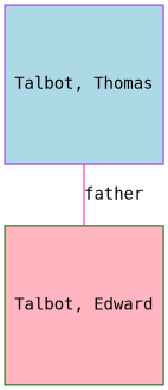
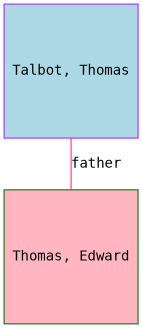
  digraph {
    fontname="DejaVu Sans Mono"
    node [regular=1 shape=box style=filled fontname="DejaVu Sans Mono"]
-   n1 [color=darkgreen label="Talbot, Edward" fillcolor=lightpink]
+   n1 [color=darkgreen label="Thomas, Edward" fillcolor=lightpink]
    n2 [color=purple label="Talbot, Thomas" fillcolor=lightblue]
    n2 -> n1 [arrowsize=0.0 dir=none label=father color=deeppink fontname="DejaVu Sans Mono"]
  }
